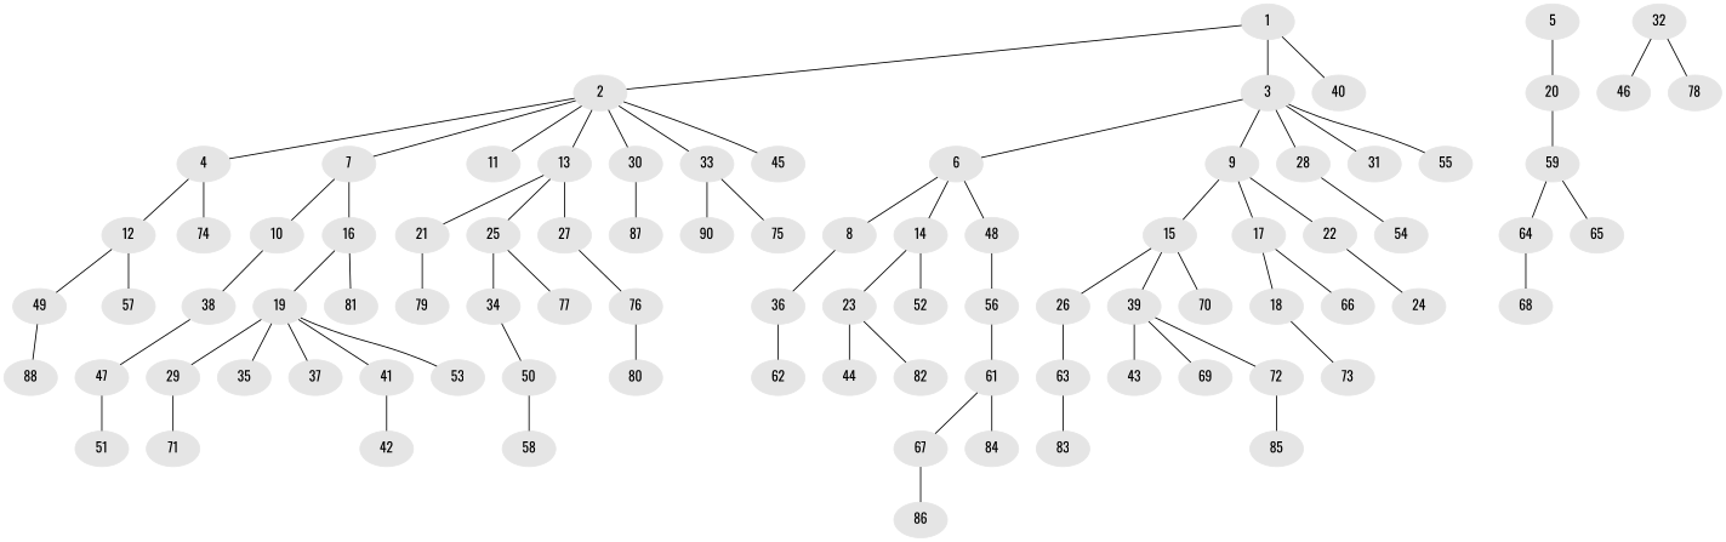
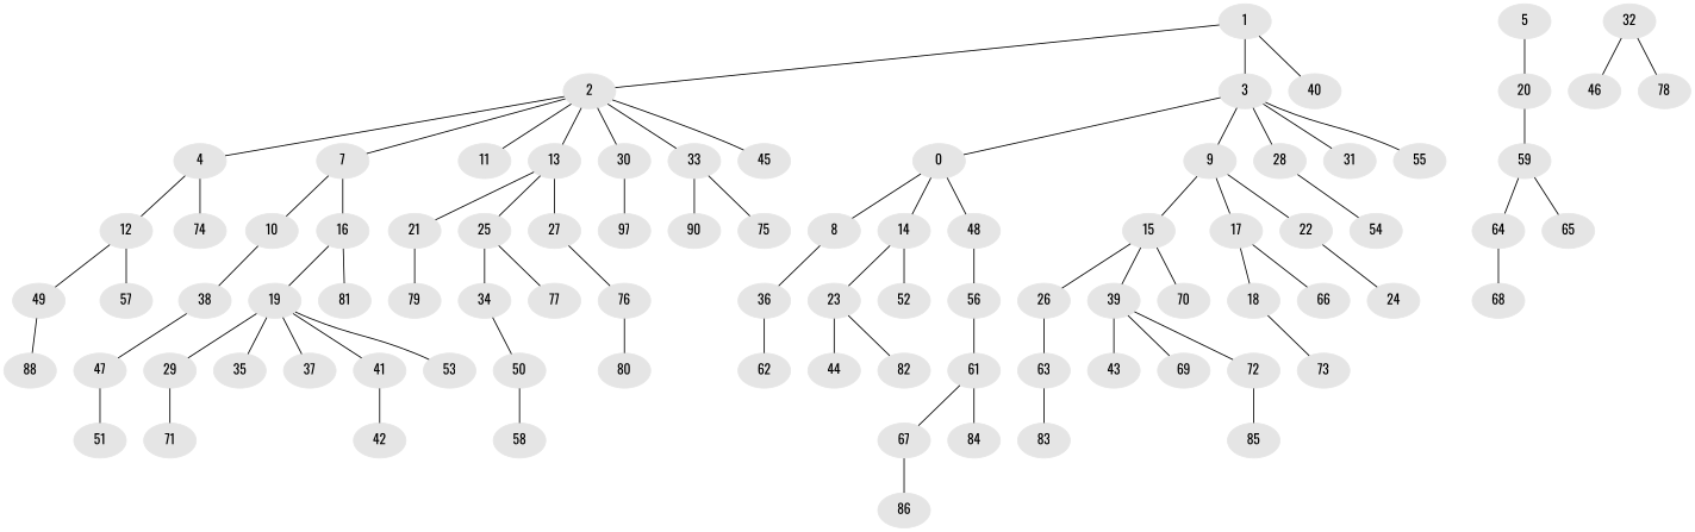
  graph {
    fontname=Oswald
    node [color=gray90 fontname=Oswald style=filled]
    edge [fontname=Oswald]
    1
    2
    3
    40
    4
    7
    11
    13
    30
    33
    45
-   6
+   6 [label=0]
    9
    28
    31
    55
    12
    74
    10
    16
    21
    25
    27
-   87
+   87 [label=97]
    n25 [label=90]
    75
    8
    14
    48
    15
    17
    22
    54
    5
    20
    49
    57
    59
    32
    46
    78
    36
    23
    52
    56
    38
    19
    81
    62
    26
    39
    70
    18
    66
    24
    47
    88
    79
    34
    77
    76
    44
    82
    63
    43
    69
    72
    29
    35
    37
    41
    53
    73
    71
    42
    64
    65
    50
    83
    80
    58
    51
    85
    61
    67
    84
    68
    86
    1 -- 2
    1 -- 3
    1 -- 40
    2 -- 4
    2 -- 7
    2 -- 11
    2 -- 13
    2 -- 30
    2 -- 33
    2 -- 45
    3 -- 6
    3 -- 9
    3 -- 28
    3 -- 31
    3 -- 55
    4 -- 12
    4 -- 74
    7 -- 10
    7 -- 16
    13 -- 21
    13 -- 25
    13 -- 27
    30 -- 87
    33 -- n25
    33 -- 75
    6 -- 8
    6 -- 14
    6 -- 48
    9 -- 15
    9 -- 17
    9 -- 22
    28 -- 54
    12 -- 49
    12 -- 57
    10 -- 38
    16 -- 19
    16 -- 81
    21 -- 79
    25 -- 34
    25 -- 77
    27 -- 76
    8 -- 36
    14 -- 23
    14 -- 52
    48 -- 56
    15 -- 26
    15 -- 39
    15 -- 70
    17 -- 18
    17 -- 66
    22 -- 24
    5 -- 20
    20 -- 59
    49 -- 88
    59 -- 64
    59 -- 65
    32 -- 46
    32 -- 78
    36 -- 62
    23 -- 44
    23 -- 82
    56 -- 61
    38 -- 47
    19 -- 29
    19 -- 35
    19 -- 37
    19 -- 41
    19 -- 53
    26 -- 63
    39 -- 43
    39 -- 69
    39 -- 72
    18 -- 73
    47 -- 51
    34 -- 50
    76 -- 80
    63 -- 83
    72 -- 85
    29 -- 71
    41 -- 42
    64 -- 68
    50 -- 58
    61 -- 67
    61 -- 84
    67 -- 86
  }
